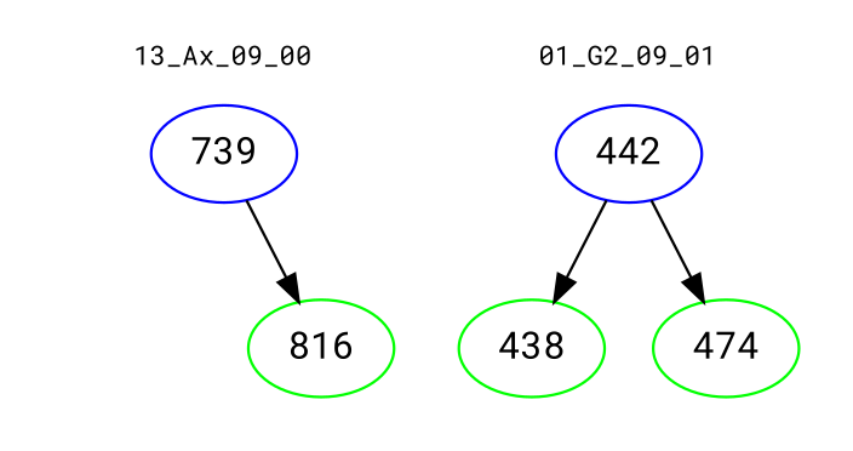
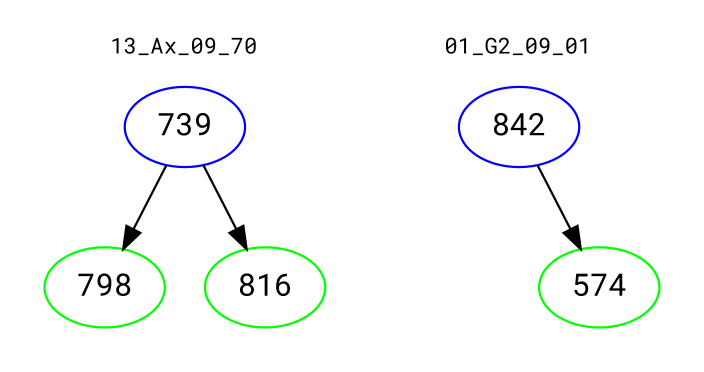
  digraph {
    fontname="Roboto Mono"
    node [color=green fontname="Roboto Mono"]
    edge [color=black fontname="Roboto Mono"]
    n1 [color=blue label=739]
+   n2 [label=798]
    n3 [label=816]
-   n4 [color=blue label=442]
-   n5 [label=438]
-   n6 [label=474]
+   n4 [color=blue label=842]
+   n6 [label=574]
    subgraph cluster_1 {
      color=white
      fontsize=10
-     label="13_Ax_09_00"
+     label="13_Ax_09_70"
      n1
+     n2
      n3
    }
    subgraph cluster_2 {
      color=white
      fontsize=10
      label="01_G2_09_01"
      n4
-     n5
      n6
    }
+   n1 -> n2
    n1 -> n3
-   n4 -> n5
    n4 -> n6
  }
